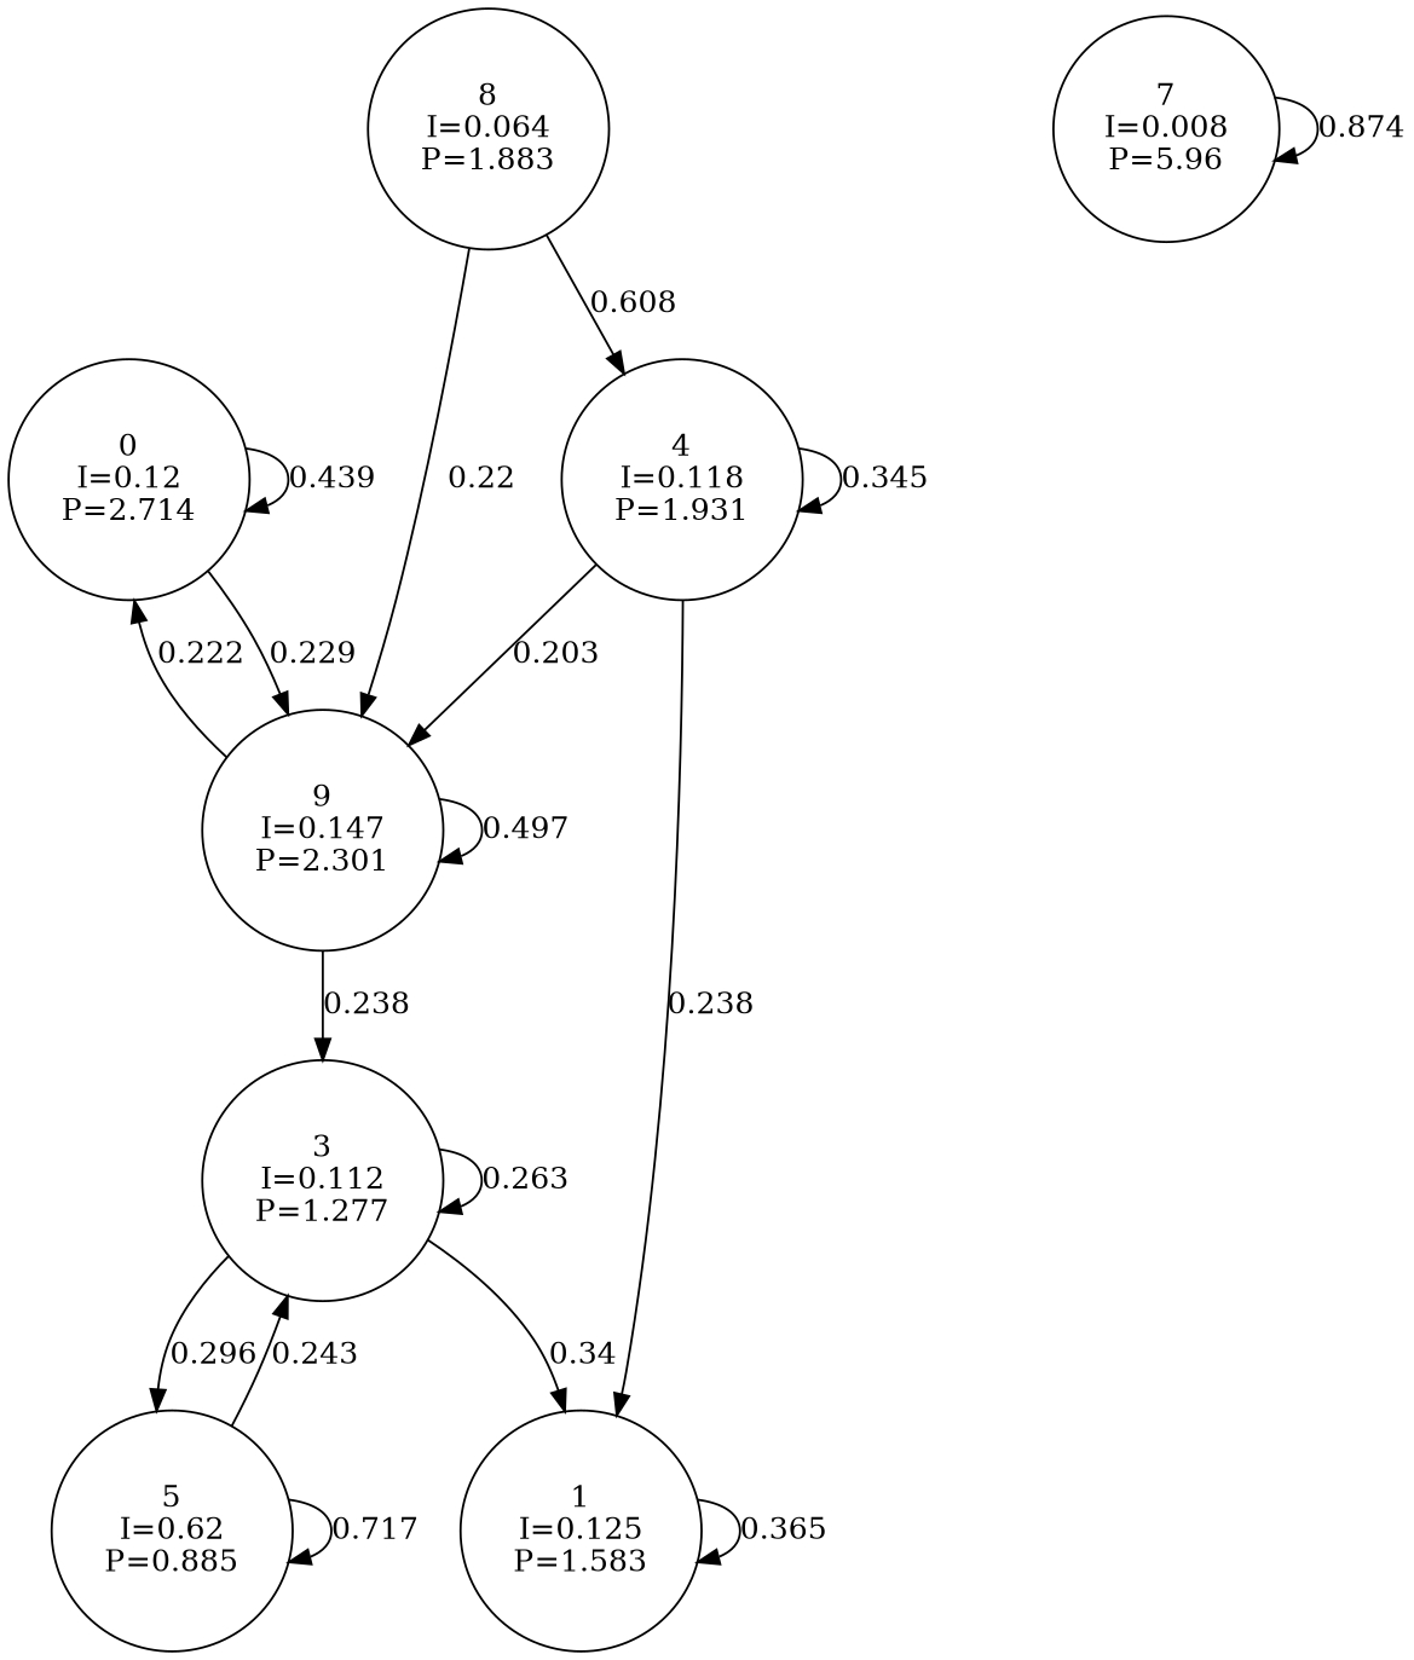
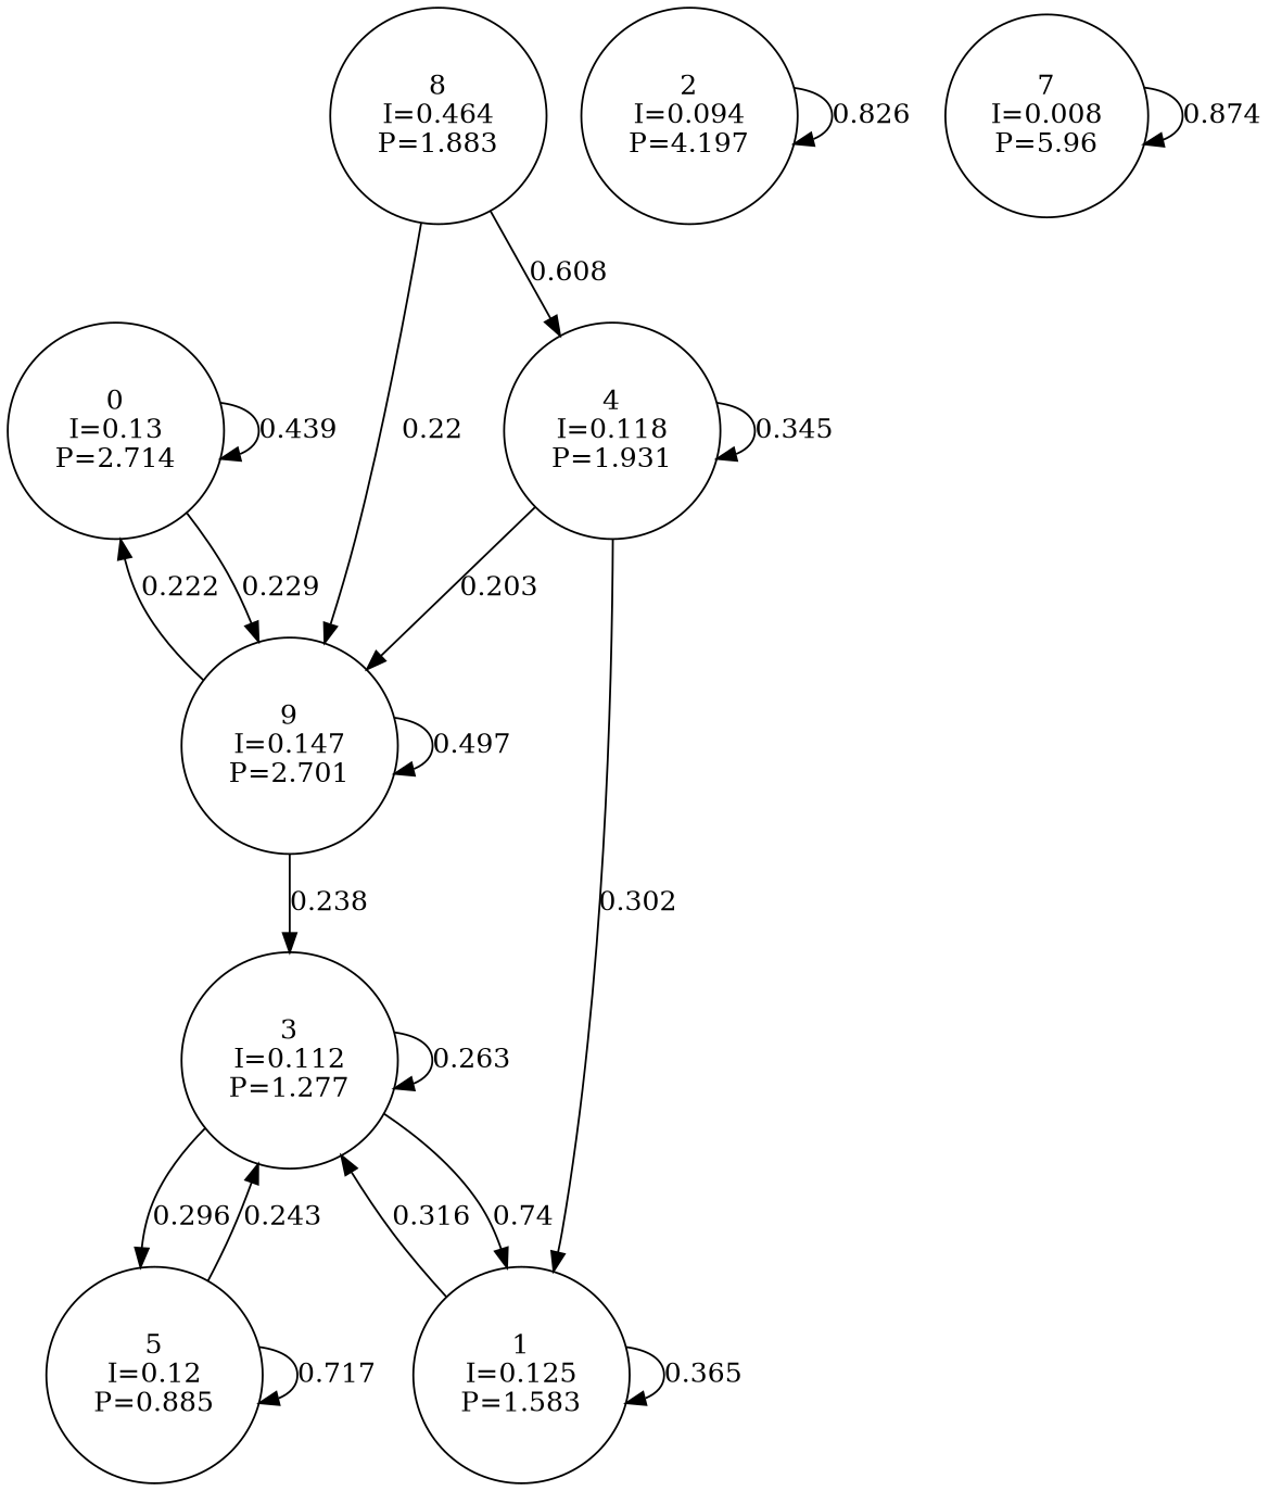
  digraph {
    node [shape=circle]
-   n1 [label="0\nI=0.12\nP=2.714"]
-   n2 [label="9\nI=0.147\nP=2.301"]
+   n1 [label="0\nI=0.13\nP=2.714"]
+   n2 [label="9\nI=0.147\nP=2.701"]
    n3 [label="3\nI=0.112\nP=1.277"]
    n4 [label="4\nI=0.118\nP=1.931"]
    n5 [label="1\nI=0.125\nP=1.583"]
-   n6 [label="5\nI=0.62\nP=0.885"]
-   n7 [label="8\nI=0.064\nP=1.883"]
+   n6 [label="5\nI=0.12\nP=0.885"]
+   n7 [label="8\nI=0.464\nP=1.883"]
+   n8 [label="2\nI=0.094\nP=4.197"]
    n9 [label="7\nI=0.008\nP=5.96"]
    n1 -> n1 [label=0.439]
    n1 -> n2 [label=0.229]
    n2 -> n1 [label=0.222]
    n2 -> n2 [label=0.497]
    n2 -> n3 [label=0.238]
    n3 -> n3 [label=0.263]
-   n3 -> n5 [label=0.34]
+   n3 -> n5 [label=0.74]
    n3 -> n6 [label=0.296]
    n4 -> n2 [label=0.203]
    n4 -> n4 [label=0.345]
-   n4 -> n5 [label=0.238]
+   n4 -> n5 [label=0.302]
+   n5 -> n3 [label=0.316]
    n5 -> n5 [label=0.365]
    n6 -> n3 [label=0.243]
    n6 -> n6 [label=0.717]
    n7 -> n2 [label=0.22]
    n7 -> n4 [label=0.608]
+   n8 -> n8 [label=0.826]
    n9 -> n9 [label=0.874]
  }
